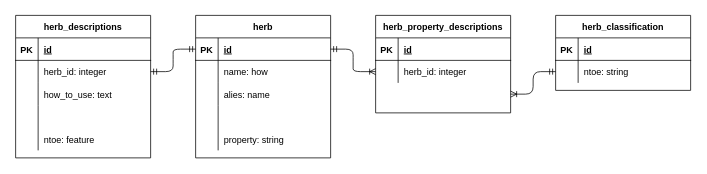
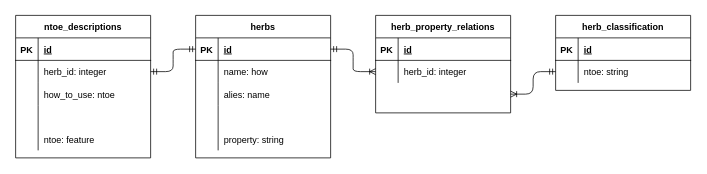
  <mxCell id="0" value="" />
  <mxCell id="1" parent="0" />
- <mxCell id="2" value="herb" style="shape=table;startSize=30;container=1;collapsible=1;childLayout=tableLayout;fixedRows=1;rowLines=0;fontStyle=1;align=center;resizeLast=1;" vertex="1" parent="1"><mxGeometry x="260" width="180" height="190" as="geometry" y="20" /></mxCell>
+ <mxCell id="2" value="herbs" style="shape=table;startSize=30;container=1;collapsible=1;childLayout=tableLayout;fixedRows=1;rowLines=0;fontStyle=1;align=center;resizeLast=1;" vertex="1" parent="1"><mxGeometry x="260" width="180" height="190" as="geometry" y="20" /></mxCell>
  <mxCell id="3" value="" style="shape=partialRectangle;collapsible=0;dropTarget=0;pointerEvents=0;fillColor=none;top=0;left=0;bottom=1;right=0;points=[[0,0.5],[1,0.5]];portConstraint=eastwest;" vertex="1" parent="2"><mxGeometry y="30" width="180" height="30" as="geometry" /></mxCell>
  <mxCell id="4" value="PK" style="shape=partialRectangle;connectable=0;fillColor=none;top=0;left=0;bottom=0;right=0;fontStyle=1;overflow=hidden;" vertex="1" parent="3"><mxGeometry width="30" height="30" as="geometry" /></mxCell>
  <mxCell id="5" value="id" style="shape=partialRectangle;connectable=0;fillColor=none;top=0;left=0;bottom=0;right=0;align=left;spacingLeft=6;fontStyle=5;overflow=hidden;" vertex="1" parent="3"><mxGeometry x="30" width="150" height="30" as="geometry" /></mxCell>
  <mxCell id="6" value="" style="shape=partialRectangle;collapsible=0;dropTarget=0;pointerEvents=0;fillColor=none;top=0;left=0;bottom=0;right=0;points=[[0,0.5],[1,0.5]];portConstraint=eastwest;" vertex="1" parent="2"><mxGeometry y="60" width="180" height="30" as="geometry" /></mxCell>
  <mxCell id="7" value="" style="shape=partialRectangle;connectable=0;fillColor=none;top=0;left=0;bottom=0;right=0;editable=1;overflow=hidden;" vertex="1" parent="6"><mxGeometry width="30" height="30" as="geometry" /></mxCell>
  <mxCell id="8" value="name: how" style="shape=partialRectangle;connectable=0;fillColor=none;top=0;left=0;bottom=0;right=0;align=left;spacingLeft=6;overflow=hidden;" vertex="1" parent="6"><mxGeometry x="30" width="150" height="30" as="geometry" /></mxCell>
  <mxCell id="9" value="" style="shape=partialRectangle;collapsible=0;dropTarget=0;pointerEvents=0;fillColor=none;top=0;left=0;bottom=0;right=0;points=[[0,0.5],[1,0.5]];portConstraint=eastwest;" vertex="1" parent="2"><mxGeometry y="90" width="180" height="30" as="geometry" /></mxCell>
  <mxCell id="10" value="" style="shape=partialRectangle;connectable=0;fillColor=none;top=0;left=0;bottom=0;right=0;editable=1;overflow=hidden;" vertex="1" parent="9"><mxGeometry width="30" height="30" as="geometry" /></mxCell>
  <mxCell id="11" value="alies: name" style="shape=partialRectangle;connectable=0;fillColor=none;top=0;left=0;bottom=0;right=0;align=left;spacingLeft=6;overflow=hidden;" vertex="1" parent="9"><mxGeometry x="30" width="150" height="30" as="geometry" /></mxCell>
  <mxCell id="12" value="" style="shape=partialRectangle;collapsible=0;dropTarget=0;pointerEvents=0;fillColor=none;top=0;left=0;bottom=0;right=0;points=[[0,0.5],[1,0.5]];portConstraint=eastwest;" vertex="1" parent="2"><mxGeometry y="120" width="180" height="30" as="geometry" /></mxCell>
  <mxCell id="13" value="" style="shape=partialRectangle;connectable=0;fillColor=none;top=0;left=0;bottom=0;right=0;editable=1;overflow=hidden;" vertex="1" parent="12"><mxGeometry width="30" height="30" as="geometry" /></mxCell>
  <mxCell id="14" style="shape=partialRectangle;collapsible=0;dropTarget=0;pointerEvents=0;fillColor=none;top=0;left=0;bottom=0;right=0;points=[[0,0.5],[1,0.5]];portConstraint=eastwest;" vertex="1" parent="2"><mxGeometry y="150" width="180" height="30" as="geometry" /></mxCell>
  <mxCell id="15" style="shape=partialRectangle;connectable=0;fillColor=none;top=0;left=0;bottom=0;right=0;editable=1;overflow=hidden;" vertex="1" parent="14"><mxGeometry width="30" height="30" as="geometry" /></mxCell>
  <mxCell id="16" value="property: string" style="shape=partialRectangle;connectable=0;fillColor=none;top=0;left=0;bottom=0;right=0;align=left;spacingLeft=6;overflow=hidden;" vertex="1" parent="14"><mxGeometry x="30" width="150" height="30" as="geometry" /></mxCell>
  <mxCell id="17" value="herb_classification" style="shape=table;startSize=30;container=1;collapsible=1;childLayout=tableLayout;fixedRows=1;rowLines=0;fontStyle=1;align=center;resizeLast=1;" vertex="1" parent="1"><mxGeometry x="740" width="180" height="100" as="geometry" y="20" /></mxCell>
  <mxCell id="18" value="" style="shape=partialRectangle;collapsible=0;dropTarget=0;pointerEvents=0;fillColor=none;top=0;left=0;bottom=1;right=0;points=[[0,0.5],[1,0.5]];portConstraint=eastwest;" vertex="1" parent="17"><mxGeometry y="30" width="180" height="30" as="geometry" /></mxCell>
  <mxCell id="19" value="PK" style="shape=partialRectangle;connectable=0;fillColor=none;top=0;left=0;bottom=0;right=0;fontStyle=1;overflow=hidden;" vertex="1" parent="18"><mxGeometry width="30" height="30" as="geometry" /></mxCell>
  <mxCell id="20" value="id" style="shape=partialRectangle;connectable=0;fillColor=none;top=0;left=0;bottom=0;right=0;align=left;spacingLeft=6;fontStyle=5;overflow=hidden;" vertex="1" parent="18"><mxGeometry x="30" width="150" height="30" as="geometry" /></mxCell>
  <mxCell id="21" value="" style="shape=partialRectangle;collapsible=0;dropTarget=0;pointerEvents=0;fillColor=none;top=0;left=0;bottom=0;right=0;points=[[0,0.5],[1,0.5]];portConstraint=eastwest;" vertex="1" parent="17"><mxGeometry y="60" width="180" height="30" as="geometry" /></mxCell>
  <mxCell id="22" value="" style="shape=partialRectangle;connectable=0;fillColor=none;top=0;left=0;bottom=0;right=0;editable=1;overflow=hidden;" vertex="1" parent="21"><mxGeometry width="30" height="30" as="geometry" /></mxCell>
  <mxCell id="23" value="ntoe: string" style="shape=partialRectangle;connectable=0;fillColor=none;top=0;left=0;bottom=0;right=0;align=left;spacingLeft=6;overflow=hidden;" vertex="1" parent="21"><mxGeometry x="30" width="150" height="30" as="geometry" /></mxCell>
- <mxCell id="24" value="herb_property_descriptions" style="shape=table;startSize=30;container=1;collapsible=1;childLayout=tableLayout;fixedRows=1;rowLines=0;fontStyle=1;align=center;resizeLast=1;" vertex="1" parent="1"><mxGeometry x="500" width="180" height="130" as="geometry" y="20" /></mxCell>
+ <mxCell id="24" value="herb_property_relations" style="shape=table;startSize=30;container=1;collapsible=1;childLayout=tableLayout;fixedRows=1;rowLines=0;fontStyle=1;align=center;resizeLast=1;" vertex="1" parent="1"><mxGeometry x="500" width="180" height="130" as="geometry" y="20" /></mxCell>
  <mxCell id="25" value="" style="shape=partialRectangle;collapsible=0;dropTarget=0;pointerEvents=0;fillColor=none;top=0;left=0;bottom=1;right=0;points=[[0,0.5],[1,0.5]];portConstraint=eastwest;" vertex="1" parent="24"><mxGeometry y="30" width="180" height="30" as="geometry" /></mxCell>
  <mxCell id="26" value="PK" style="shape=partialRectangle;connectable=0;fillColor=none;top=0;left=0;bottom=0;right=0;fontStyle=1;overflow=hidden;" vertex="1" parent="25"><mxGeometry width="30" height="30" as="geometry" /></mxCell>
  <mxCell id="27" value="id" style="shape=partialRectangle;connectable=0;fillColor=none;top=0;left=0;bottom=0;right=0;align=left;spacingLeft=6;fontStyle=5;overflow=hidden;" vertex="1" parent="25"><mxGeometry x="30" width="150" height="30" as="geometry" /></mxCell>
  <mxCell id="28" value="" style="shape=partialRectangle;collapsible=0;dropTarget=0;pointerEvents=0;fillColor=none;top=0;left=0;bottom=0;right=0;points=[[0,0.5],[1,0.5]];portConstraint=eastwest;" vertex="1" parent="24"><mxGeometry y="60" width="180" height="30" as="geometry" /></mxCell>
  <mxCell id="29" value="" style="shape=partialRectangle;connectable=0;fillColor=none;top=0;left=0;bottom=0;right=0;editable=1;overflow=hidden;" vertex="1" parent="28"><mxGeometry width="30" height="30" as="geometry" /></mxCell>
  <mxCell id="30" value="herb_id: integer" style="shape=partialRectangle;connectable=0;fillColor=none;top=0;left=0;bottom=0;right=0;align=left;spacingLeft=6;overflow=hidden;" vertex="1" parent="28"><mxGeometry x="30" width="150" height="30" as="geometry" /></mxCell>
  <mxCell id="31" value="" style="shape=partialRectangle;collapsible=0;dropTarget=0;pointerEvents=0;fillColor=none;top=0;left=0;bottom=0;right=0;points=[[0,0.5],[1,0.5]];portConstraint=eastwest;" vertex="1" parent="24"><mxGeometry y="90" width="180" height="30" as="geometry" /></mxCell>
  <mxCell id="32" value="" style="shape=partialRectangle;connectable=0;fillColor=none;top=0;left=0;bottom=0;right=0;editable=1;overflow=hidden;" vertex="1" parent="31"><mxGeometry width="30" height="30" as="geometry" /></mxCell>
  <mxCell id="33" value="" style="edgeStyle=entityRelationEdgeStyle;fontSize=12;html=1;endArrow=ERoneToMany;startArrow=ERmandOne;exitX=1;exitY=0.5;exitDx=0;exitDy=0;entryX=0;entryY=0.5;entryDx=0;entryDy=0;" edge="1" parent="1" source="3" target="28"><mxGeometry width="100" height="100" relative="1" as="geometry"><mxPoint x="440" y="220" as="sourcePoint" /><mxPoint x="540" y="120" as="targetPoint" /></mxGeometry></mxCell>
  <mxCell id="34" value="" style="edgeStyle=entityRelationEdgeStyle;fontSize=12;html=1;endArrow=ERoneToMany;startArrow=ERmandOne;exitX=0;exitY=0.5;exitDx=0;exitDy=0;entryX=1;entryY=0.5;entryDx=0;entryDy=0;" edge="1" parent="1" source="21" target="31"><mxGeometry width="100" height="100" relative="1" as="geometry"><mxPoint x="580" y="180" as="sourcePoint" /><mxPoint x="680" y="80" as="targetPoint" /></mxGeometry></mxCell>
- <mxCell id="35" value="herb_descriptions" style="shape=table;startSize=30;container=1;collapsible=1;childLayout=tableLayout;fixedRows=1;rowLines=0;fontStyle=1;align=center;resizeLast=1;" vertex="1" parent="1"><mxGeometry width="180" height="190" as="geometry" x="20" y="20" /></mxCell>
+ <mxCell id="35" value="ntoe_descriptions" style="shape=table;startSize=30;container=1;collapsible=1;childLayout=tableLayout;fixedRows=1;rowLines=0;fontStyle=1;align=center;resizeLast=1;" vertex="1" parent="1"><mxGeometry width="180" height="190" as="geometry" x="20" y="20" /></mxCell>
  <mxCell id="36" value="" style="shape=partialRectangle;collapsible=0;dropTarget=0;pointerEvents=0;fillColor=none;top=0;left=0;bottom=1;right=0;points=[[0,0.5],[1,0.5]];portConstraint=eastwest;" vertex="1" parent="35"><mxGeometry y="30" width="180" height="30" as="geometry" /></mxCell>
  <mxCell id="37" value="PK" style="shape=partialRectangle;connectable=0;fillColor=none;top=0;left=0;bottom=0;right=0;fontStyle=1;overflow=hidden;" vertex="1" parent="36"><mxGeometry width="30" height="30" as="geometry" /></mxCell>
  <mxCell id="38" value="id" style="shape=partialRectangle;connectable=0;fillColor=none;top=0;left=0;bottom=0;right=0;align=left;spacingLeft=6;fontStyle=5;overflow=hidden;" vertex="1" parent="36"><mxGeometry x="30" width="150" height="30" as="geometry" /></mxCell>
  <mxCell id="39" value="" style="shape=partialRectangle;collapsible=0;dropTarget=0;pointerEvents=0;fillColor=none;top=0;left=0;bottom=0;right=0;points=[[0,0.5],[1,0.5]];portConstraint=eastwest;" vertex="1" parent="35"><mxGeometry y="60" width="180" height="30" as="geometry" /></mxCell>
  <mxCell id="40" value="" style="shape=partialRectangle;connectable=0;fillColor=none;top=0;left=0;bottom=0;right=0;editable=1;overflow=hidden;" vertex="1" parent="39"><mxGeometry width="30" height="30" as="geometry" /></mxCell>
  <mxCell id="41" value="herb_id: integer" style="shape=partialRectangle;connectable=0;fillColor=none;top=0;left=0;bottom=0;right=0;align=left;spacingLeft=6;overflow=hidden;" vertex="1" parent="39"><mxGeometry x="30" width="150" height="30" as="geometry" /></mxCell>
  <mxCell id="42" value="" style="shape=partialRectangle;collapsible=0;dropTarget=0;pointerEvents=0;fillColor=none;top=0;left=0;bottom=0;right=0;points=[[0,0.5],[1,0.5]];portConstraint=eastwest;" vertex="1" parent="35"><mxGeometry y="90" width="180" height="30" as="geometry" /></mxCell>
  <mxCell id="43" value="" style="shape=partialRectangle;connectable=0;fillColor=none;top=0;left=0;bottom=0;right=0;editable=1;overflow=hidden;" vertex="1" parent="42"><mxGeometry width="30" height="30" as="geometry" /></mxCell>
- <mxCell id="44" value="how_to_use: text" style="shape=partialRectangle;connectable=0;fillColor=none;top=0;left=0;bottom=0;right=0;align=left;spacingLeft=6;overflow=hidden;" vertex="1" parent="42"><mxGeometry x="30" width="150" height="30" as="geometry" /></mxCell>
+ <mxCell id="44" value="how_to_use: ntoe" style="shape=partialRectangle;connectable=0;fillColor=none;top=0;left=0;bottom=0;right=0;align=left;spacingLeft=6;overflow=hidden;" vertex="1" parent="42"><mxGeometry x="30" width="150" height="30" as="geometry" /></mxCell>
  <mxCell id="45" value="" style="shape=partialRectangle;collapsible=0;dropTarget=0;pointerEvents=0;fillColor=none;top=0;left=0;bottom=0;right=0;points=[[0,0.5],[1,0.5]];portConstraint=eastwest;" vertex="1" parent="35"><mxGeometry y="120" width="180" height="30" as="geometry" /></mxCell>
  <mxCell id="46" value="" style="shape=partialRectangle;connectable=0;fillColor=none;top=0;left=0;bottom=0;right=0;editable=1;overflow=hidden;" vertex="1" parent="45"><mxGeometry width="30" height="30" as="geometry" /></mxCell>
  <mxCell id="47" style="shape=partialRectangle;collapsible=0;dropTarget=0;pointerEvents=0;fillColor=none;top=0;left=0;bottom=0;right=0;points=[[0,0.5],[1,0.5]];portConstraint=eastwest;" vertex="1" parent="35"><mxGeometry y="150" width="180" height="30" as="geometry" /></mxCell>
  <mxCell id="48" style="shape=partialRectangle;connectable=0;fillColor=none;top=0;left=0;bottom=0;right=0;editable=1;overflow=hidden;" vertex="1" parent="47"><mxGeometry width="30" height="30" as="geometry" /></mxCell>
  <mxCell id="49" value="ntoe: feature" style="shape=partialRectangle;connectable=0;fillColor=none;top=0;left=0;bottom=0;right=0;align=left;spacingLeft=6;overflow=hidden;" vertex="1" parent="47"><mxGeometry x="30" width="150" height="30" as="geometry" /></mxCell>
  <mxCell id="50" value="" style="edgeStyle=entityRelationEdgeStyle;fontSize=12;html=1;endArrow=ERmandOne;startArrow=ERmandOne;entryX=0;entryY=0.5;entryDx=0;entryDy=0;exitX=1;exitY=0.5;exitDx=0;exitDy=0;" edge="1" parent="1" source="39" target="3"><mxGeometry width="100" height="100" relative="1" as="geometry"><mxPoint x="310" y="240" as="sourcePoint" /><mxPoint x="410" y="140" as="targetPoint" /></mxGeometry></mxCell>
